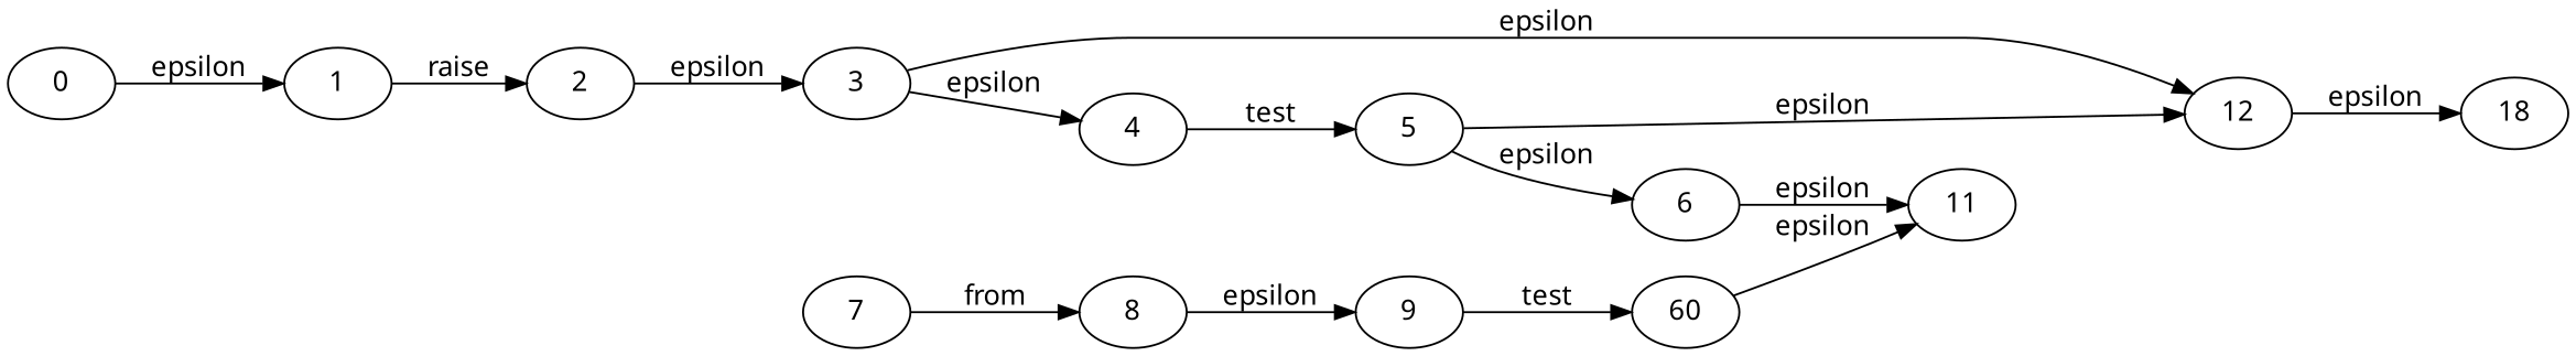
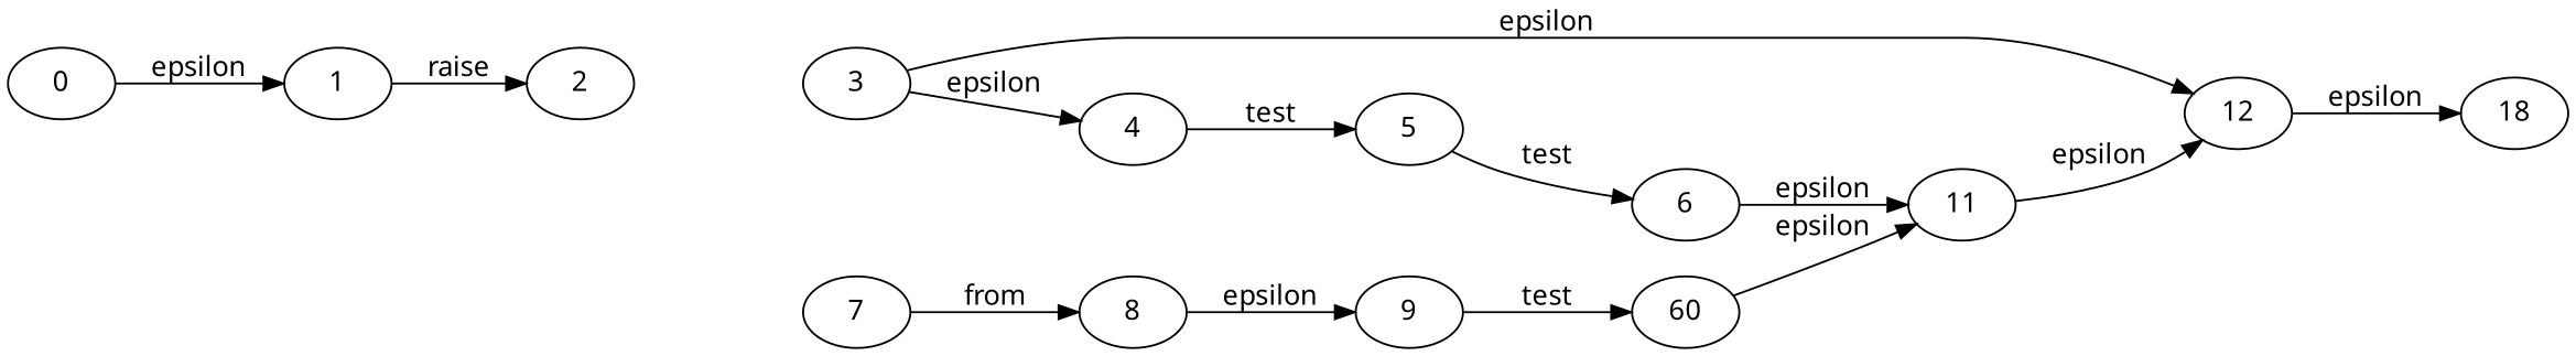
  digraph {
    fontname="Noto Sans"
    rankdir=LR
    node [fontname="Noto Sans"]
    edge [fontname="Noto Sans"]
    0
    1
    2
    3
    4
    12
    5
    n8 [label=18]
    6
    11
    7
    8
    9
    n14 [label=60]
    0 -> 1 [label=epsilon]
    1 -> 2 [label=raise]
-   2 -> 3 [label=epsilon]
    3 -> 4 [label=epsilon]
    3 -> 12 [label=epsilon]
    4 -> 5 [label=test]
    12 -> n8 [label=epsilon]
-   5 -> 6 [label=epsilon]
+   5 -> 6 [label=test]
    6 -> 11 [label=epsilon]
-   5 -> 12 [label=epsilon]
+   11 -> 12 [label=epsilon]
    7 -> 8 [label=from]
    8 -> 9 [label=epsilon]
    9 -> n14 [label=test]
    n14 -> 11 [label=epsilon]
  }
